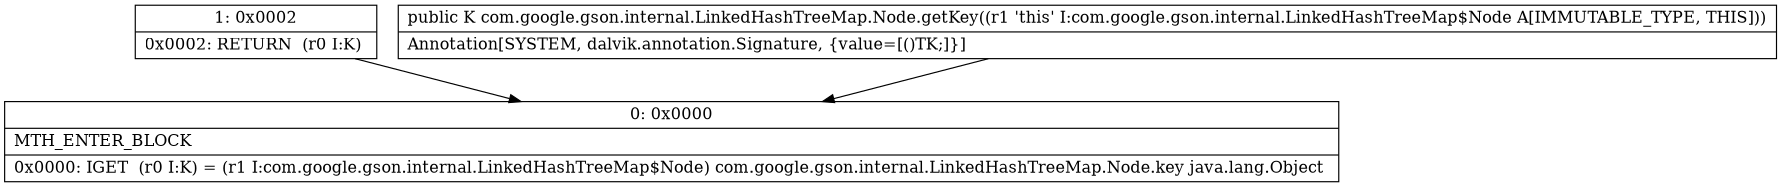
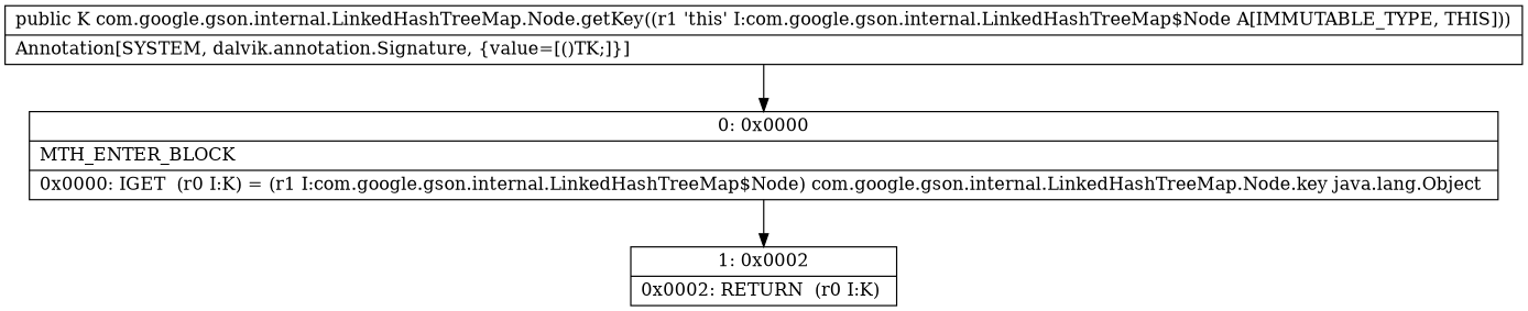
  digraph {
    node [shape=record]
    n1 [label="{0\:\ 0x0000|MTH_ENTER_BLOCK\l|0x0000: IGET  (r0 I:K) = (r1 I:com.google.gson.internal.LinkedHashTreeMap$Node) com.google.gson.internal.LinkedHashTreeMap.Node.key java.lang.Object \l}"]
    n2 [label="{1\:\ 0x0002|0x0002: RETURN  (r0 I:K) \l}"]
    n3 [label="{public K com.google.gson.internal.LinkedHashTreeMap.Node.getKey((r1 'this' I:com.google.gson.internal.LinkedHashTreeMap$Node A[IMMUTABLE_TYPE, THIS]))  | Annotation[SYSTEM, dalvik.annotation.Signature, \{value=[()TK;]\}]\l}"]
-   n2 -> n1
+   n1 -> n2
    n3 -> n1
  }
